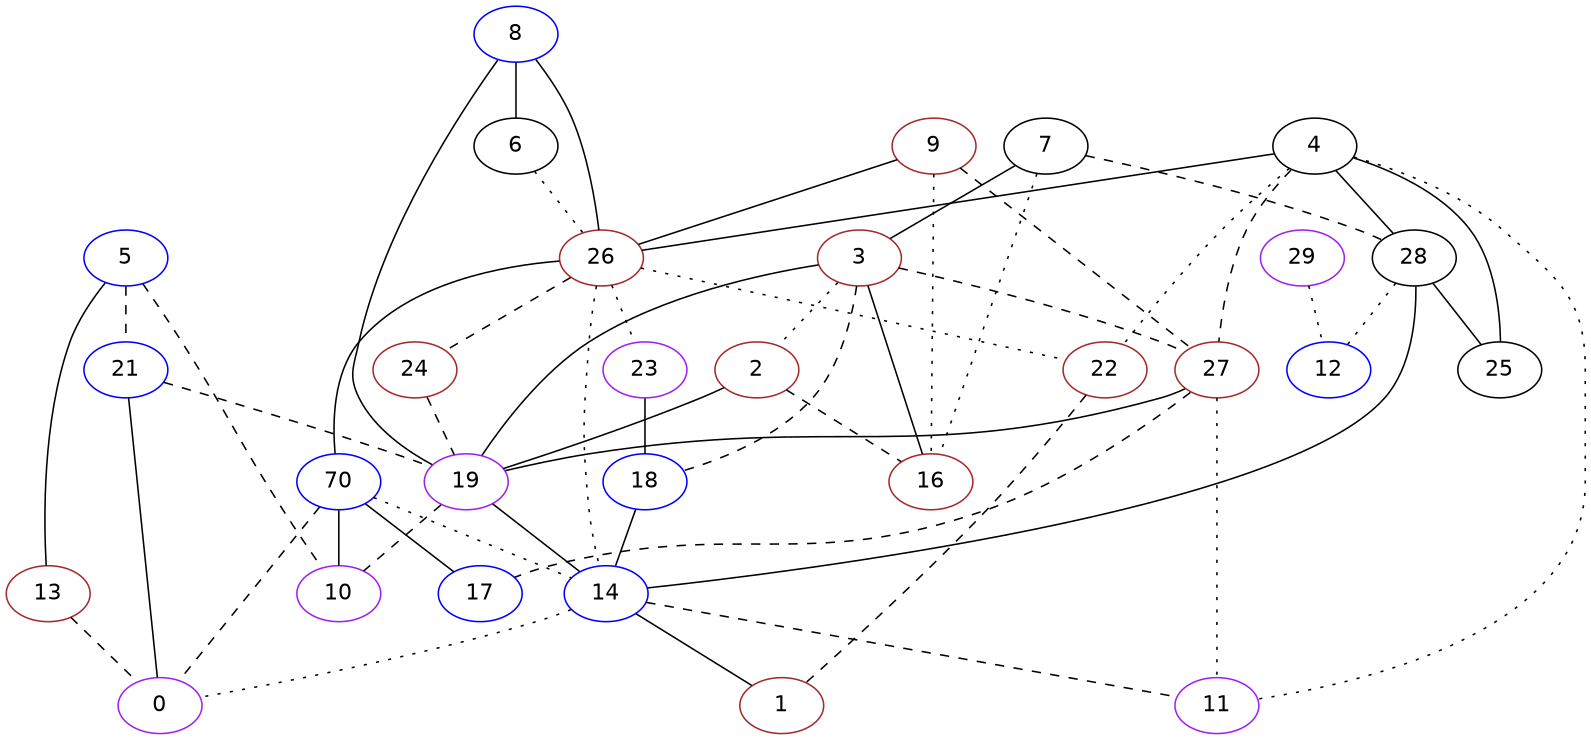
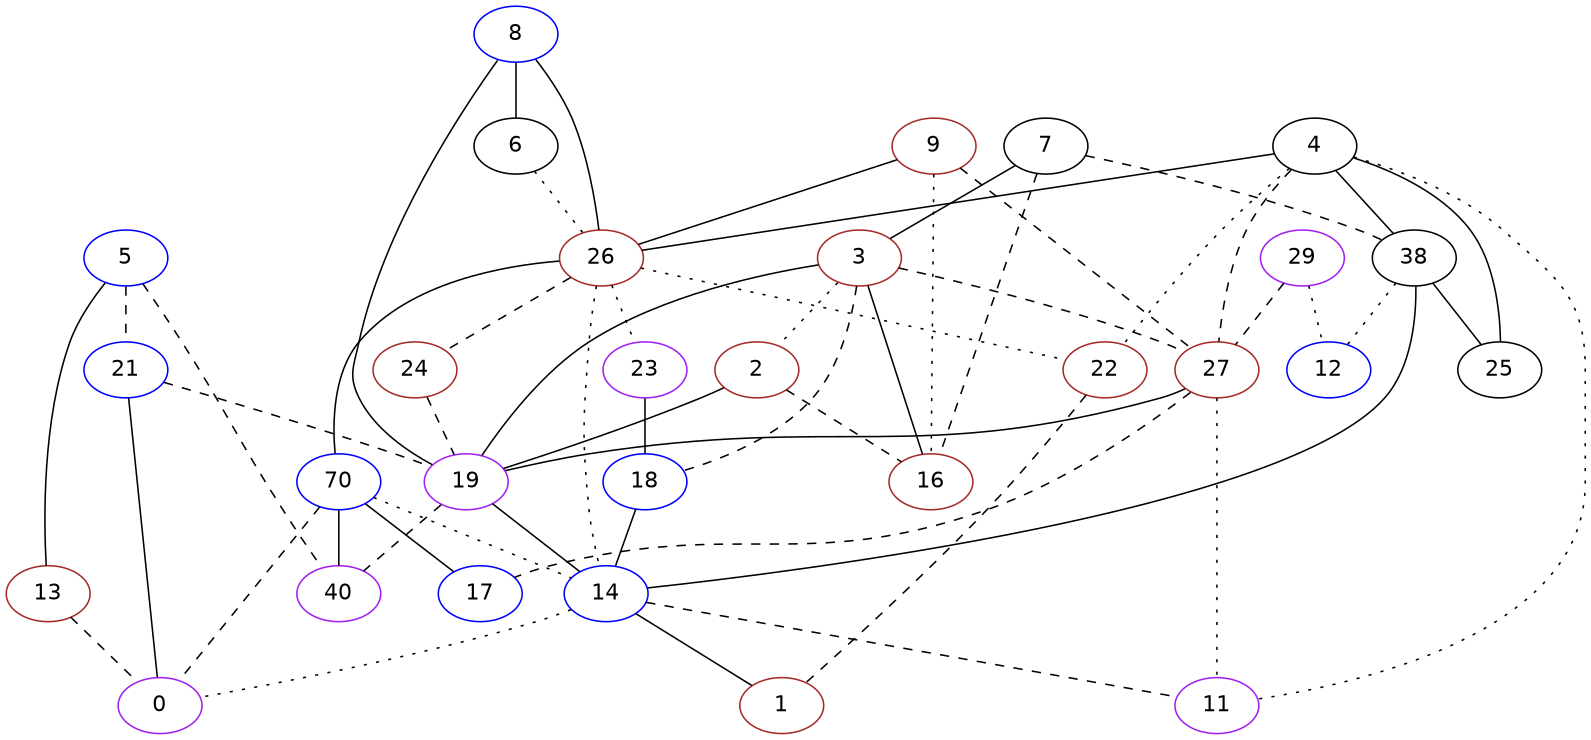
  digraph {
    fontname="DejaVu Sans"
    node [color=brown fontname="DejaVu Sans"]
    edge [color=black dir=none fontname="DejaVu Sans" style=solid]
    5 [color=blue]
    13
    21 [color=blue]
-   10 [color=purple]
+   10 [color=purple label=40]
    0 [color=purple]
    19 [color=purple]
    14 [color=blue]
    1
    11 [color=purple]
    26
    24
    n12 [color=blue label=70]
    22
    23 [color=purple]
    17 [color=blue]
    18 [color=blue]
    9
    16
    27
    12 [color=blue]
-   28 [color=black]
+   28 [color=black label=38]
    25 [color=black]
    6 [color=black]
    3
    2
    8 [color=blue]
    4 [color=black]
    29 [color=purple]
    7 [color=black]
    subgraph sub_1 {
      5
      13
      21
      10
      0
      19
      14
      1
      11
      26
      24
      n12
      22
      23
      17
      18
      9
      16
      27
      12
      28
      25
      6
      3
      2
      8
      4
      29
      7
    }
    5 -> 13
    5 -> 21 [style=dashed]
    5 -> 10 [style=dashed]
    13 -> 0 [style=dashed]
    21 -> 0
    21 -> 19 [style=dashed]
    19 -> 10 [style=dashed]
    19 -> 14
    14 -> 0 [style=dotted]
    14 -> 1
    14 -> 11 [style=dashed]
    26 -> 14 [style=dotted]
    26 -> 24 [style=dashed]
    26 -> n12
    26 -> 22 [style=dotted]
    26 -> 23 [style=dotted]
    24 -> 19 [style=dashed]
    n12 -> 10
    n12 -> 0 [style=dashed]
    n12 -> 14 [style=dotted]
    n12 -> 17
    22 -> 1 [style=dashed]
    23 -> 18
    18 -> 14
    9 -> 26
    9 -> 16 [style=dotted]
    9 -> 27 [style=dashed]
    27 -> 19
    27 -> 11 [style=dotted]
    27 -> 17 [style=dashed]
    28 -> 14
    28 -> 12 [style=dotted]
    28 -> 25
    6 -> 26 [style=dotted]
    3 -> 19
    3 -> 18 [style=dashed]
    3 -> 16
    3 -> 27 [style=dashed]
    3 -> 2 [style=dotted]
    2 -> 19
    2 -> 16 [style=dashed]
    8 -> 19
    8 -> 26
    8 -> 6
    4 -> 11 [style=dotted]
    4 -> 26
    4 -> 22 [style=dotted]
    4 -> 27 [style=dashed]
    4 -> 28
    4 -> 25
+   29 -> 27 [style=dashed]
    29 -> 12 [style=dotted]
-   7 -> 16 [style=dotted]
+   7 -> 16 [style=dashed]
    7 -> 28 [style=dashed]
    7 -> 3
  }
